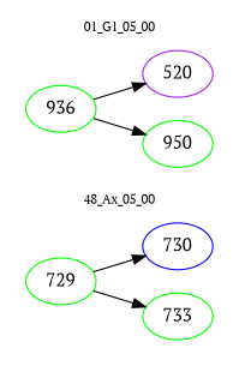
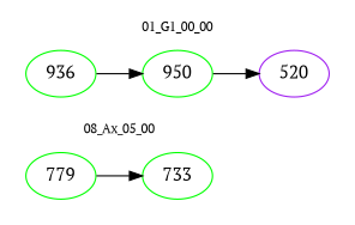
  digraph {
    fontname="PT Serif"
    rankdir=LR
    node [color=green fontname="PT Serif"]
    edge [color=black fontname="PT Serif"]
-   n1 [label=729]
+   n1 [label=779]
    n2 [label=733]
-   n3 [color=blue label=730]
    n4 [label=936]
    n5 [label=950]
    n6 [color=purple label=520]
    subgraph cluster_1 {
      color=white
      fontsize=10
-     label="48_Ax_05_00"
+     label="08_Ax_05_00"
      n1
      n2
-     n3
    }
    subgraph cluster_2 {
      color=white
      fontsize=10
-     label="01_G1_05_00"
+     label="01_G1_00_00"
      n4
      n5
      n6
    }
    n1 -> n2
-   n1 -> n3
    n4 -> n5
-   n4 -> n6
+   n5 -> n6
  }
